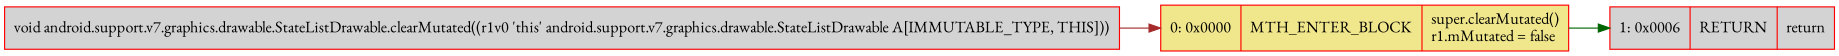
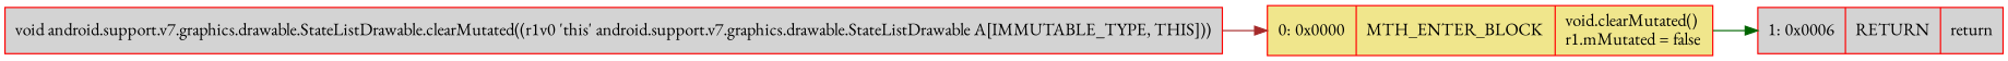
  digraph {
    rankdir=LR
    fontname="EB Garamond"
    node [shape=record style=filled fillcolor=lightgrey color=red fontname="EB Garamond"]
    edge [fontname="EB Garamond"]
-   n1 [label="{0\:\ 0x0000|MTH_ENTER_BLOCK\l|super.clearMutated()\lr1.mMutated = false\l}" fillcolor=khaki]
+   n1 [label="{0\:\ 0x0000|MTH_ENTER_BLOCK\l|void.clearMutated()\lr1.mMutated = false\l}" fillcolor=khaki]
    n2 [label="{1\:\ 0x0006|RETURN\l|return\l}"]
    n3 [label="{void android.support.v7.graphics.drawable.StateListDrawable.clearMutated((r1v0 'this' android.support.v7.graphics.drawable.StateListDrawable A[IMMUTABLE_TYPE, THIS])) }"]
    n1 -> n2 [color=darkgreen]
    n3 -> n1 [color=brown]
  }
